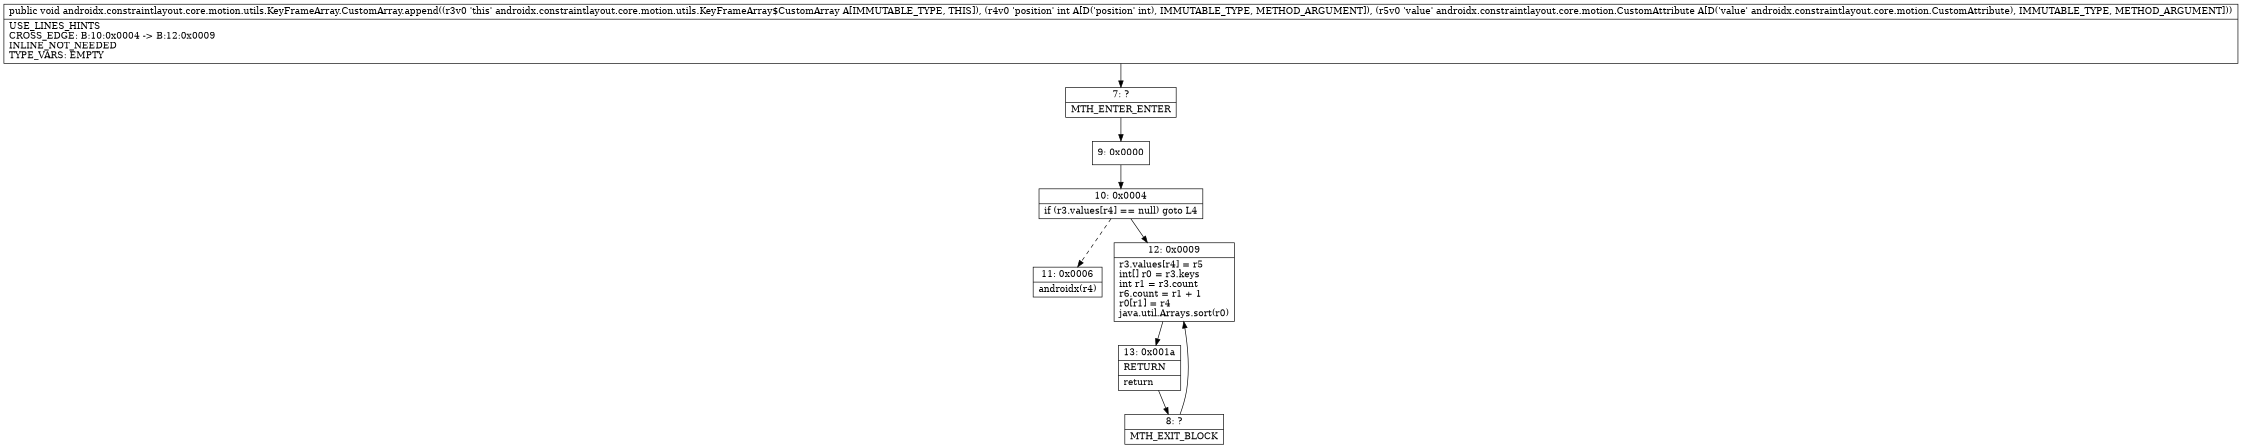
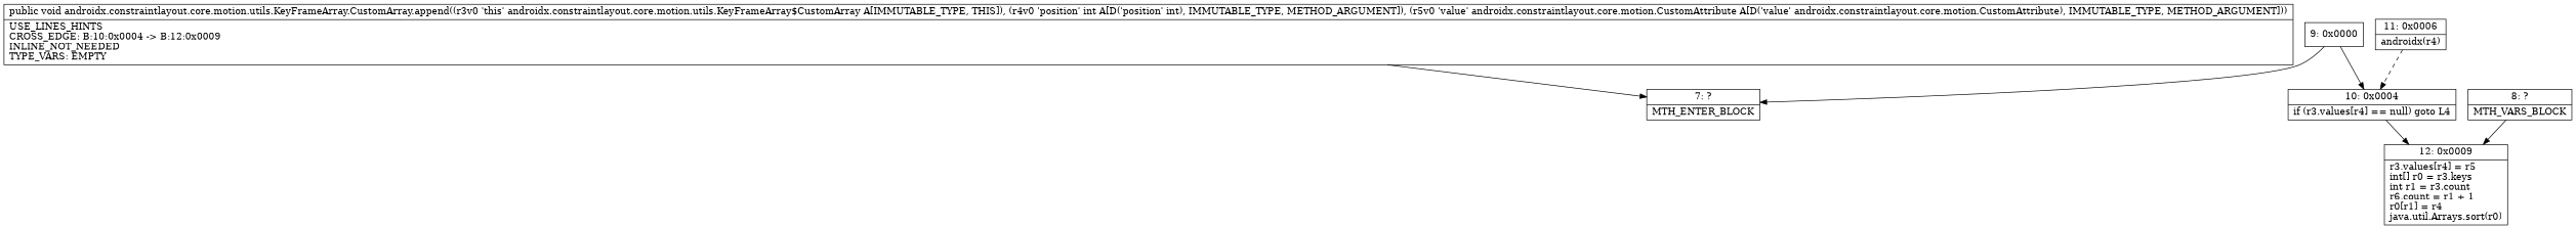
  digraph {
    node [shape=record]
-   n1 [label="{7\:\ ?|MTH_ENTER_ENTER\l}"]
+   n1 [label="{7\:\ ?|MTH_ENTER_BLOCK\l}"]
    n2 [label="{9\:\ 0x0000}"]
    n3 [label="{10\:\ 0x0004|if (r3.values[r4] == null) goto L4\l}"]
    n4 [label="{11\:\ 0x0006|androidx(r4)\l}"]
    n5 [label="{12\:\ 0x0009|r3.values[r4] = r5\lint[] r0 = r3.keys\lint r1 = r3.count\lr6.count = r1 + 1\lr0[r1] = r4\ljava.util.Arrays.sort(r0)\l}"]
-   n6 [label="{13\:\ 0x001a|RETURN\l|return\l}"]
-   n7 [label="{8\:\ ?|MTH_EXIT_BLOCK\l}"]
+   n7 [label="{8\:\ ?|MTH_VARS_BLOCK\l}"]
    n8 [label="{public void androidx.constraintlayout.core.motion.utils.KeyFrameArray.CustomArray.append((r3v0 'this' androidx.constraintlayout.core.motion.utils.KeyFrameArray$CustomArray A[IMMUTABLE_TYPE, THIS]), (r4v0 'position' int A[D('position' int), IMMUTABLE_TYPE, METHOD_ARGUMENT]), (r5v0 'value' androidx.constraintlayout.core.motion.CustomAttribute A[D('value' androidx.constraintlayout.core.motion.CustomAttribute), IMMUTABLE_TYPE, METHOD_ARGUMENT]))  | USE_LINES_HINTS\lCROSS_EDGE: B:10:0x0004 \-\> B:12:0x0009\lINLINE_NOT_NEEDED\lTYPE_VARS: EMPTY\l}"]
-   n1 -> n2
+   n2 -> n1
    n2 -> n3
-   n3 -> n4 [style=dashed]
+   n4 -> n3 [style=dashed]
    n3 -> n5
-   n5 -> n6
-   n6 -> n7
    n7 -> n5
    n8 -> n1
  }
